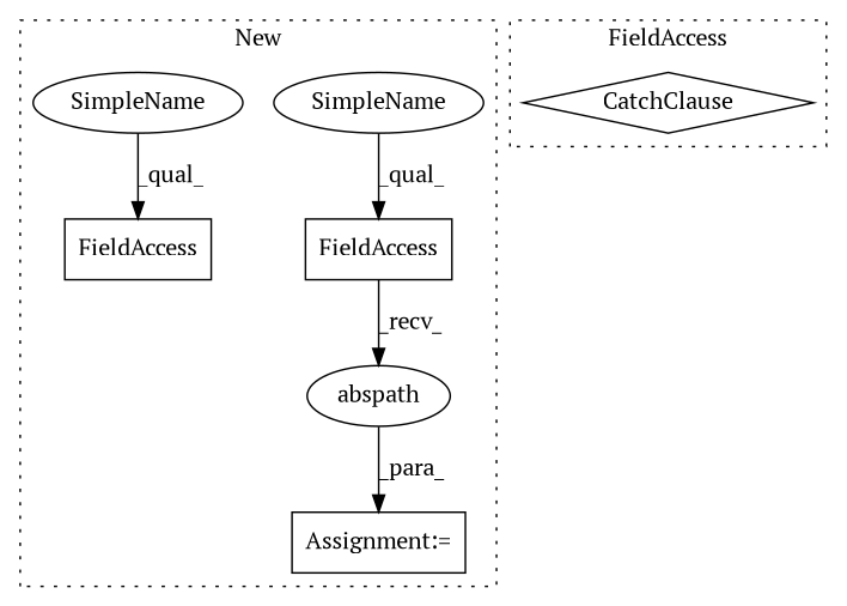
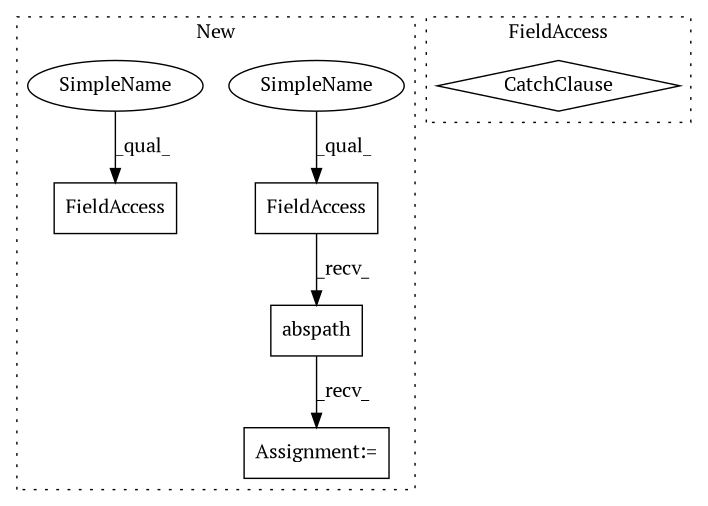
  digraph {
    fontname="PT Serif"
    node [a=22 fontname="PT Serif" l=7 s=1032 shape=box]
    edge [fontname="PT Serif"]
-   n1 [a=32 l="8,1" label=abspath s="1040,1056" shape=ellipse]
+   n1 [a=32 l="8,1" label=abspath s="1040,1056"]
    n2 [label=FieldAccess]
    n3 [label=FieldAccess s=832]
    n4 [a=7 l=1 label="Assignment:=" s=1099]
    n5 [a=42 l=2 label=SimpleName shape=ellipse]
    n6 [a=42 l=2 label=SimpleName s=832 shape=ellipse]
    n7 [a=12 l="13,2" label=CatchClause s="1545,1581" shape=diamond]
    subgraph cluster_1 {
      label=New
      style=dotted
      n1
      n2
      n3
      n4
      n5
      n6
    }
    subgraph cluster_2 {
      label=FieldAccess
      style=dotted
      n7
    }
-   n1 -> n4 [label=_para_]
+   n1 -> n4 [label=_recv_]
    n2 -> n1 [label=_recv_]
    n5 -> n2 [label=_qual_]
    n6 -> n3 [label=_qual_]
  }
